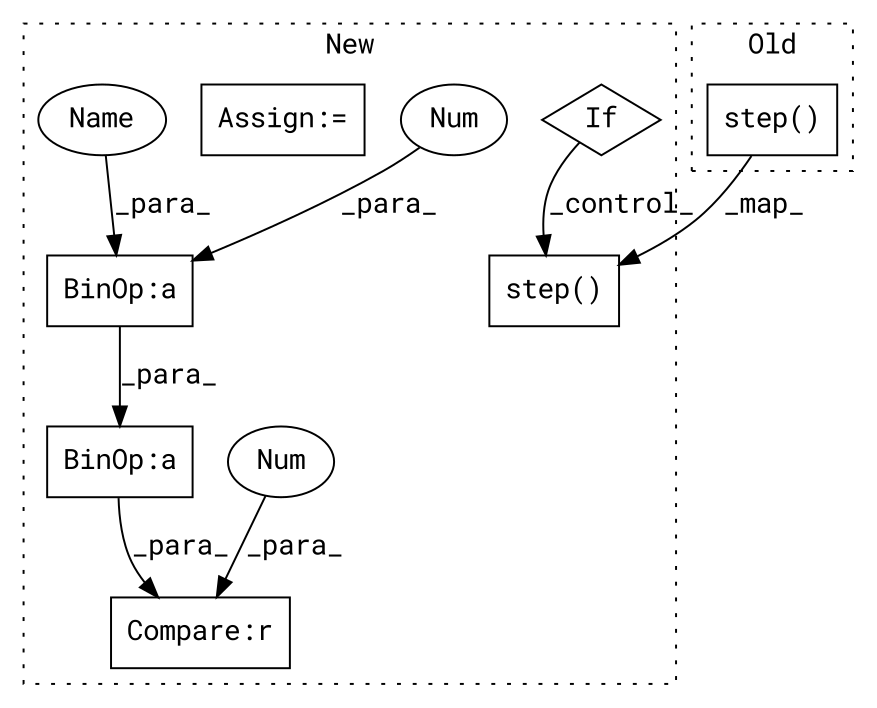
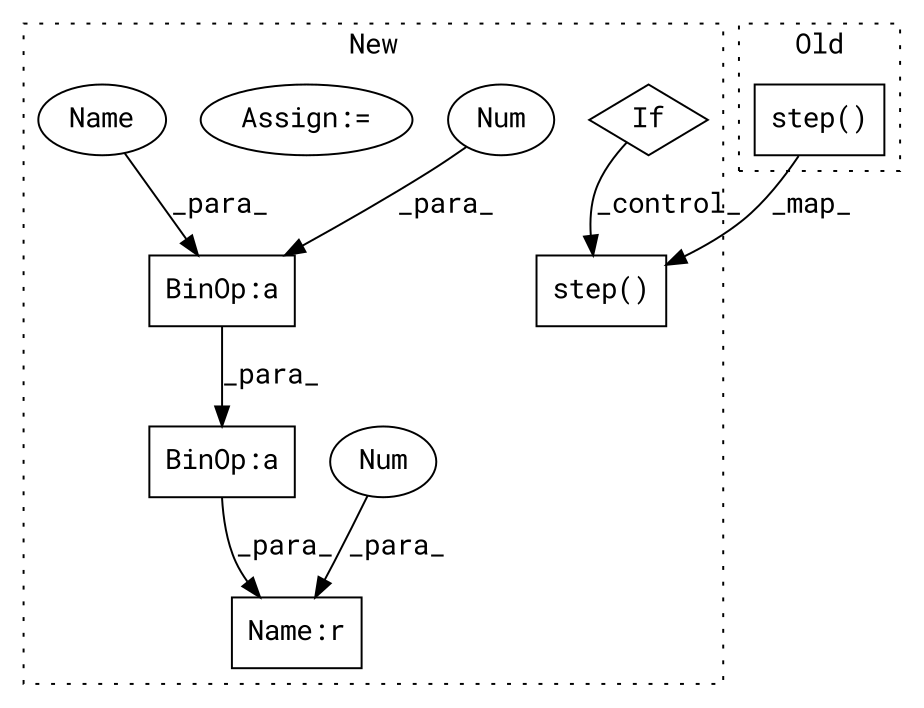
  digraph {
    fontname="Roboto Mono"
    node [a=75 fontname="Roboto Mono" l=3 shape=box]
    edge [fontname="Roboto Mono"]
    n1 [l=16 label="step()" s=3859]
    n2 [a=96 label=If s=3791 shape=diamond]
-   n3 [a=40 l=38 label="Compare:r" s=3794]
+   n3 [a=40 l=38 label="Name:r" s=3794]
    n4 [a=76 l=1 label=Num s=3831 shape=ellipse]
    n5 [a=82 label="BinOp:a" s=3796]
    n6 [a=76 l=1 label=Num s=3799 shape=ellipse]
    n7 [a=82 label="BinOp:a" s=3801]
-   n8 [a=68 l=4 label="Assign:=" s=3704]
+   n8 [a=68 l=4 label="Assign:=" s=3704 shape=ellipse]
    n9 [a=87 l=1 label=Name s=3795 shape=ellipse]
    n10 [l=16 label="step()" s=3521]
    subgraph cluster_1 {
      label=New
      style=dotted
      n1
      n2
      n3
      n4
      n5
      n6
      n7
      n8
      n9
    }
    subgraph cluster_2 {
      label=Old
      style=dotted
      n10
    }
    n2 -> n1 [label=_control_]
    n4 -> n3 [label=_para_]
    n5 -> n7 [label=_para_]
    n6 -> n5 [label=_para_]
    n7 -> n3 [label=_para_]
    n9 -> n5 [label=_para_]
    n10 -> n1 [label=_map_]
  }
